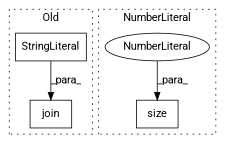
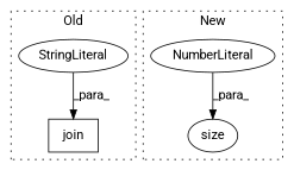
  digraph {
    fontname=Roboto
    node [a=32 fontname=Roboto l="5,1" shape=box]
    edge [fontname=Roboto]
    n1 [label=join s="1062,1089"]
-   n2 [a=45 l=12 label=StringLiteral s=1077]
-   n3 [label=size s="821,827"]
+   n2 [a=45 l=12 label=StringLiteral s=1077 shape=ellipse]
+   n3 [label=size s="821,827" shape=ellipse]
    n4 [a=34 l=1 label=NumberLiteral s=826 shape=ellipse]
    subgraph cluster_1 {
      label=Old
      style=dotted
      n1
      n2
    }
    subgraph cluster_2 {
-     label=NumberLiteral
+     label=New
      style=dotted
      n3
      n4
    }
    n2 -> n1 [label=_para_]
    n4 -> n3 [label=_para_]
  }
